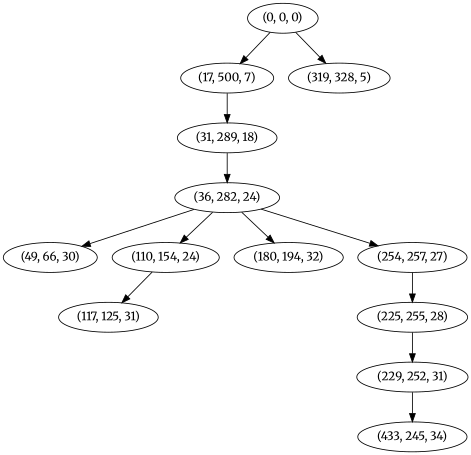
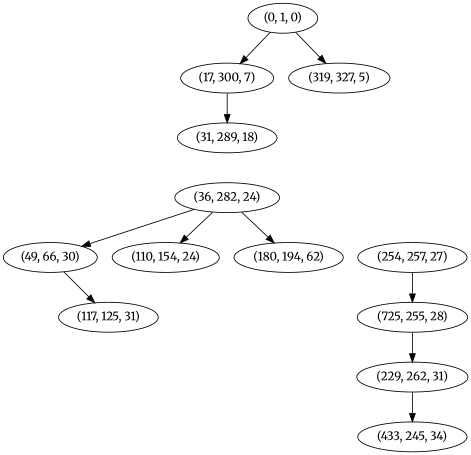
  digraph {
    fontname=Merriweather
    node [fontname=Merriweather]
    edge [fontname=Merriweather]
-   "(0, 0, 0)"
-   "(17, 300, 7)" [label="(17, 500, 7)"]
-   "(319, 327, 5)" [label="(319, 328, 5)"]
+   "(0, 0, 0)" [label="(0, 1, 0)"]
+   "(17, 300, 7)"
+   "(319, 327, 5)"
    "(31, 289, 18)"
    n5 [label="(36, 282, 24)"]
    "(49, 66, 30)"
    "(110, 154, 24)"
-   "(180, 194, 32)"
+   "(180, 194, 32)" [label="(180, 194, 62)"]
    n9 [label="(254, 257, 27)"]
    "(117, 125, 31)"
-   "(225, 255, 28)"
-   "(229, 252, 31)"
+   "(225, 255, 28)" [label="(725, 255, 28)"]
+   "(229, 252, 31)" [label="(229, 262, 31)"]
    n13 [label="(433, 245, 34)"]
    "(0, 0, 0)" -> "(17, 300, 7)"
    "(0, 0, 0)" -> "(319, 327, 5)"
    "(17, 300, 7)" -> "(31, 289, 18)"
-   "(31, 289, 18)" -> n5
    n5 -> "(49, 66, 30)"
    n5 -> "(110, 154, 24)"
    n5 -> "(180, 194, 32)"
-   n5 -> n9
-   "(110, 154, 24)" -> "(117, 125, 31)"
+   "(49, 66, 30)" -> "(117, 125, 31)"
    n9 -> "(225, 255, 28)"
    "(225, 255, 28)" -> "(229, 252, 31)"
    "(229, 252, 31)" -> n13
  }
